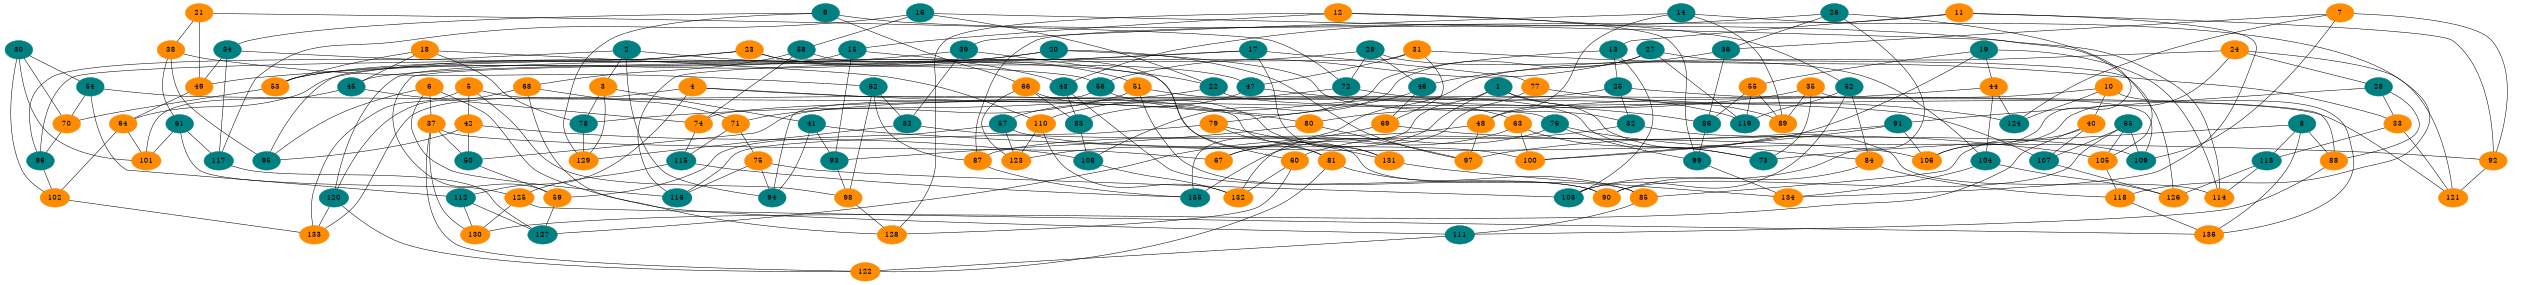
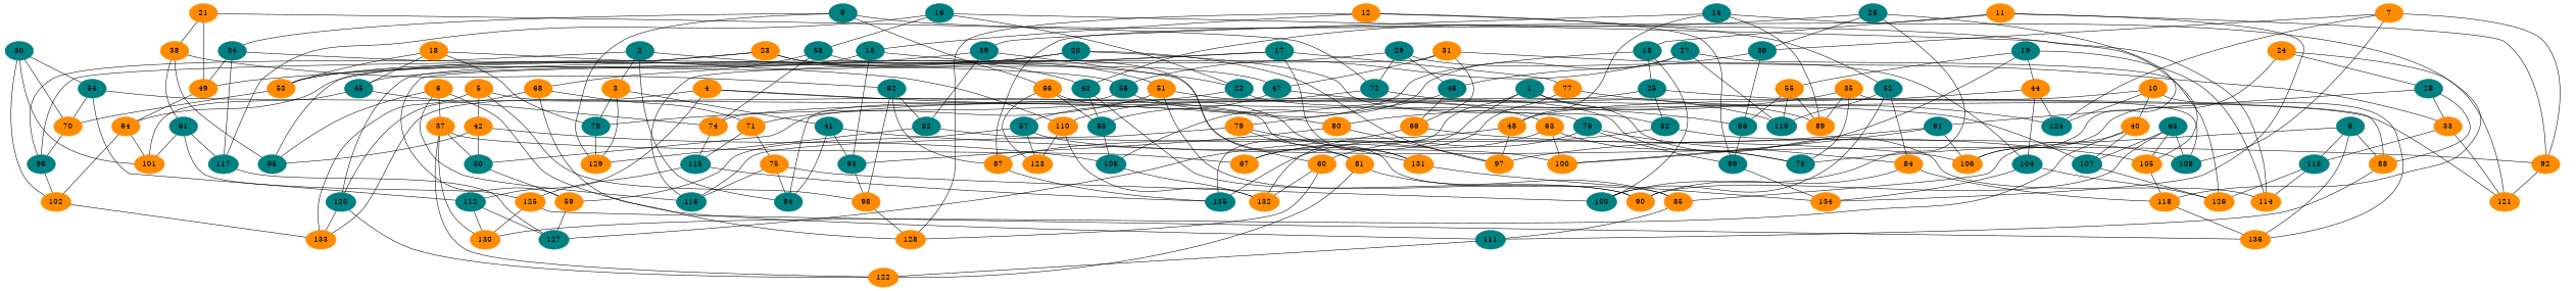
  graph {
    node [color=darkorange style=filled]
    1 [color=teal]
    67
    89
    114
    135 [color=teal]
    2 [color=teal]
    3
    43 [color=teal]
    94 [color=teal]
    96 [color=teal]
    41 [color=teal]
    78 [color=teal]
    129
    83 [color=teal]
    90
    102
    92
    93 [color=teal]
    4
    80
    107 [color=teal]
    112 [color=teal]
    133
    97
    126
    130
    127 [color=teal]
    5
    42
    85
    98
    95 [color=teal]
    50 [color=teal]
    108 [color=teal]
    111 [color=teal]
    128
    6
    116 [color=teal]
    37
    122
    36 [color=teal]
    7
    109 [color=teal]
    124 [color=teal]
    46 [color=teal]
    86 [color=teal]
    121
    8 [color=teal]
    73 [color=teal]
    88
    113 [color=teal]
    136
    9 [color=teal]
    34 [color=teal]
    66
    117 [color=teal]
    49
    56 [color=teal]
    131
    123
    10
    40
    59
    11
    13 [color=teal]
    87
    134
    25 [color=teal]
    103 [color=teal]
    15 [color=teal]
    12
    52 [color=teal]
    99 [color=teal]
    22 [color=teal]
    53
    119 [color=teal]
    84
    32 [color=teal]
    74
    14 [color=teal]
    39 [color=teal]
    48
    118
    60
    82 [color=teal]
    70
    16 [color=teal]
    58 [color=teal]
    105
    68
    81
    17 [color=teal]
    45 [color=teal]
    77
    101
    132
    18
    110
    19 [color=teal]
    44
    55
    100
    104 [color=teal]
    20 [color=teal]
    64
    21
    38
    72 [color=teal]
    61 [color=teal]
    62 [color=teal]
    23
    47 [color=teal]
    51
    57 [color=teal]
    71
    24
    28 [color=teal]
    106
    33
    91 [color=teal]
    115 [color=teal]
    26 [color=teal]
    27 [color=teal]
    63
    29 [color=teal]
    120 [color=teal]
    69
    79
    30 [color=teal]
    54 [color=teal]
    76 [color=teal]
    31
    35
    125
    75
    65 [color=teal]
    1 -- 67
    1 -- 89
    1 -- 114
    1 -- 135
    2 -- 3
    2 -- 43
    2 -- 94
    2 -- 96
    3 -- 41
    3 -- 78
    3 -- 129
    43 -- 83
    43 -- 90
    96 -- 102
    41 -- 94
    41 -- 92
    41 -- 93
    78 -- 129
    83 -- 108
    102 -- 133
    92 -- 121
    93 -- 98
    4 -- 80
    4 -- 107
    4 -- 112
    4 -- 133
    80 -- 93
    80 -- 97
    107 -- 126
    112 -- 130
    112 -- 127
    5 -- 133
    5 -- 42
    5 -- 85
    5 -- 98
    42 -- 95
    42 -- 50
    42 -- 108
    85 -- 111
    98 -- 128
    50 -- 59
    108 -- 132
    111 -- 122
    6 -- 95
    6 -- 111
    6 -- 116
    6 -- 37
    37 -- 67
    37 -- 130
    37 -- 50
    37 -- 122
    36 -- 46
    36 -- 86
    7 -- 92
    7 -- 36
    7 -- 109
    7 -- 124
    46 -- 69
    46 -- 79
    86 -- 99
    8 -- 73
    8 -- 88
    8 -- 113
    8 -- 136
    88 -- 111
    113 -- 114
    113 -- 126
    9 -- 114
    9 -- 129
    9 -- 34
    9 -- 66
    34 -- 117
    34 -- 49
    34 -- 56
    66 -- 83
    66 -- 131
    66 -- 123
    117 -- 127
    49 -- 64
    56 -- 94
    56 -- 63
    131 -- 134
    10 -- 50
    10 -- 124
    10 -- 136
    10 -- 40
    40 -- 107
    40 -- 130
    40 -- 85
    59 -- 127
    11 -- 92
    11 -- 13
    11 -- 87
    11 -- 134
    13 -- 83
    13 -- 25
    13 -- 103
    87 -- 135
    25 -- 88
    25 -- 32
    25 -- 74
    15 -- 93
    15 -- 22
    15 -- 53
    12 -- 128
    12 -- 15
    12 -- 52
    12 -- 99
    52 -- 103
    52 -- 119
    52 -- 84
    99 -- 134
    22 -- 78
    22 -- 121
    53 -- 70
    84 -- 90
    84 -- 118
    32 -- 109
    32 -- 60
    74 -- 115
    14 -- 89
    14 -- 39
    14 -- 48
    14 -- 118
    39 -- 53
    39 -- 60
    39 -- 82
    48 -- 97
    48 -- 87
    118 -- 136
    60 -- 128
    60 -- 132
    82 -- 129
    82 -- 106
    70 -- 96
    16 -- 117
    16 -- 22
    16 -- 58
    16 -- 105
    58 -- 74
    58 -- 68
    58 -- 81
    105 -- 118
    68 -- 128
    68 -- 71
    68 -- 120
    81 -- 85
    81 -- 122
    17 -- 116
    17 -- 131
    17 -- 45
    17 -- 77
    45 -- 74
    45 -- 101
    77 -- 124
    77 -- 132
    18 -- 78
    18 -- 53
    18 -- 45
    18 -- 110
    110 -- 123
    110 -- 132
    19 -- 114
    19 -- 44
    19 -- 55
    19 -- 100
    44 -- 124
    44 -- 48
    44 -- 104
    55 -- 89
    55 -- 86
    55 -- 119
    104 -- 126
    104 -- 134
    20 -- 97
    20 -- 49
    20 -- 32
    20 -- 64
    64 -- 102
    64 -- 101
    21 -- 49
    21 -- 38
    21 -- 72
    38 -- 95
    38 -- 61
    38 -- 62
    72 -- 119
    72 -- 110
    61 -- 117
    61 -- 101
    61 -- 125
    62 -- 98
    62 -- 87
    62 -- 82
    23 -- 96
    23 -- 95
    23 -- 47
    23 -- 51
    47 -- 86
    47 -- 57
    51 -- 90
    51 -- 73
    51 -- 71
    57 -- 123
    57 -- 59
    57 -- 100
    71 -- 115
    71 -- 75
    24 -- 121
-   24 -- 123
    24 -- 28
    24 -- 106
    28 -- 88
    28 -- 33
    28 -- 91
    33 -- 121
    33 -- 113
    91 -- 97
    91 -- 100
    91 -- 106
    115 -- 135
    115 -- 125
    26 -- 43
    26 -- 36
    26 -- 103
    26 -- 106
    27 -- 126
    27 -- 108
    27 -- 56
    27 -- 119
    63 -- 67
    63 -- 73
    63 -- 100
    29 -- 46
    29 -- 104
    29 -- 72
    29 -- 120
    120 -- 133
    120 -- 122
    69 -- 127
    69 -- 105
    79 -- 116
    79 -- 131
    79 -- 81
    30 -- 102
    30 -- 70
    30 -- 101
    30 -- 54
    54 -- 112
    54 -- 70
    54 -- 76
    76 -- 135
    76 -- 99
    76 -- 84
    31 -- 59
    31 -- 47
    31 -- 33
    31 -- 69
    35 -- 89
    35 -- 80
    35 -- 109
    35 -- 73
    125 -- 130
    125 -- 136
    75 -- 94
    75 -- 116
    75 -- 103
    65 -- 90
    65 -- 107
    65 -- 109
    65 -- 105
  }
